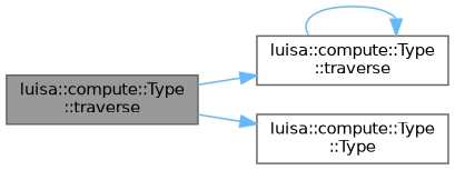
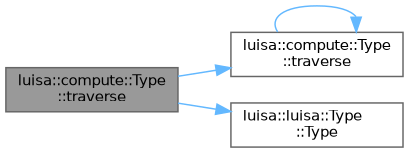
  digraph {
    rankdir=LR
    node [color=grey40 fillcolor=white fontname=Helvetica fontsize=10 shape=box style=filled]
    edge [color=steelblue1 fontname=Helvetica fontsize=10 labelfontname=Helvetica labelfontsize=10 style=solid]
    n1 [color=gray40 fillcolor=grey60 fontcolor=black height=0.2 label="luisa::compute::Type\l::traverse" width=0.4]
    n2 [height=0.2 label="luisa::compute::Type\l::traverse" width=0.4]
-   n3 [height=0.2 label="luisa::compute::Type\l::Type" width=0.4]
+   n3 [height=0.2 label="luisa::luisa::Type\l::Type" width=0.4]
    n1 -> n2
    n1 -> n3
    n2 -> n2
  }
